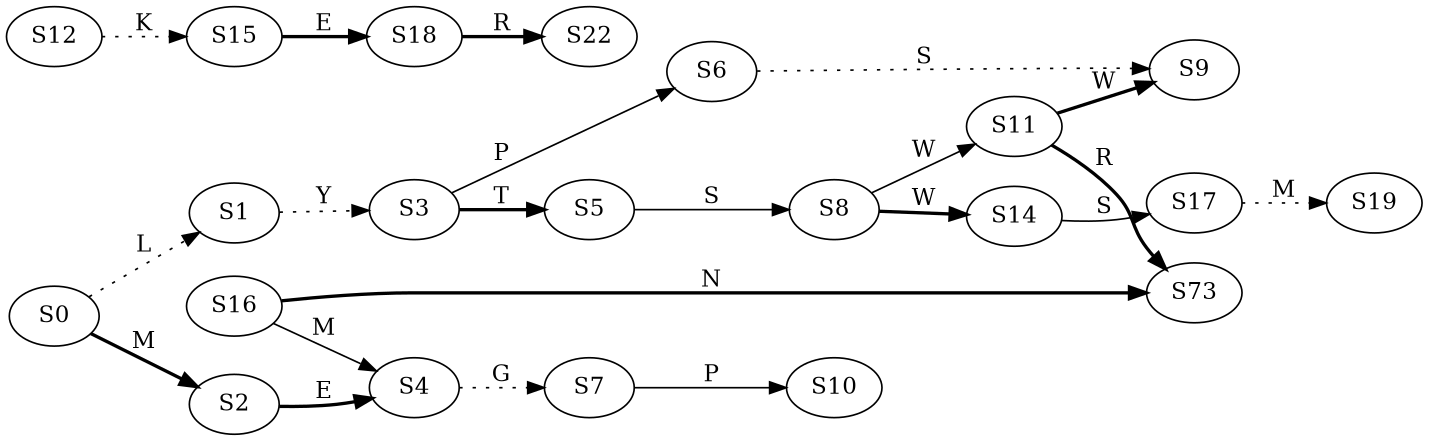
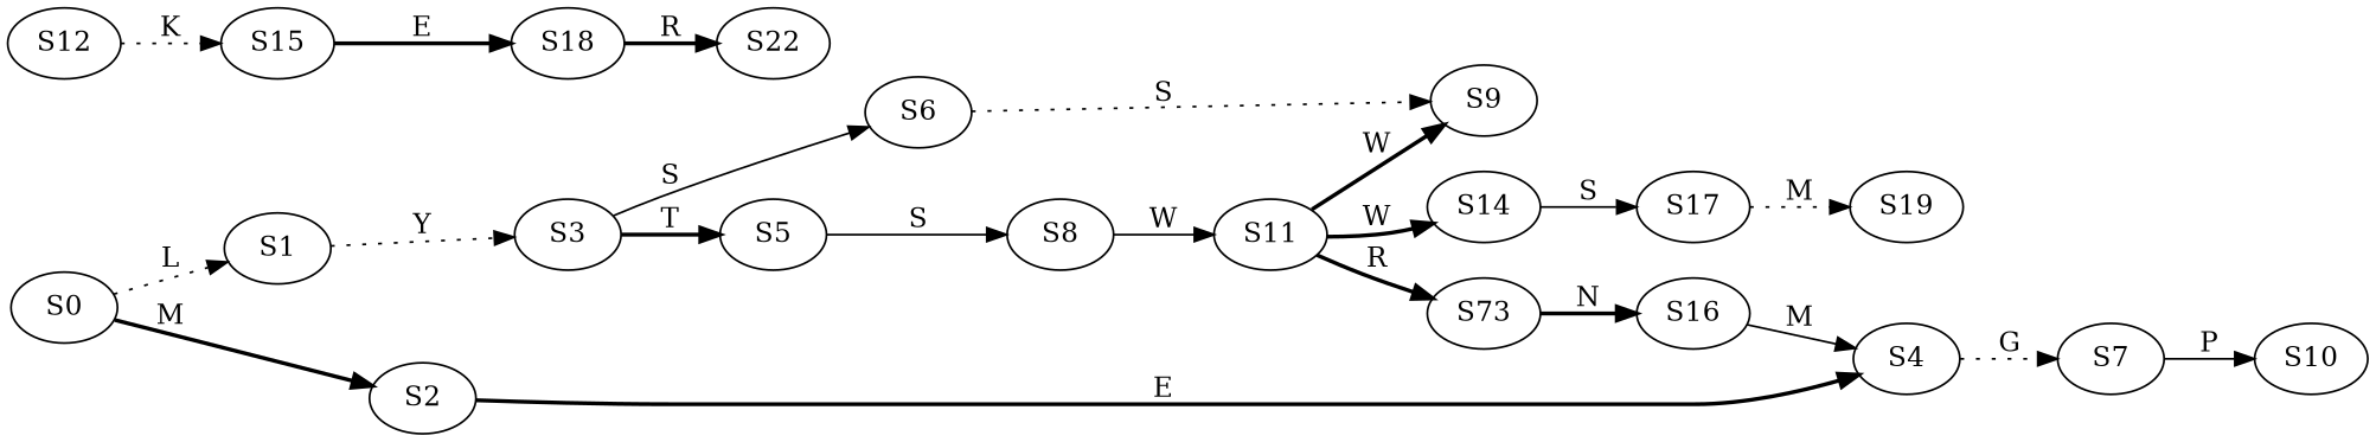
  strict digraph {
    rankdir=LR
    edge [style=bold]
    S0
    S1
    S2
    S3
    S4
    S5
    S6
    S7
    S8
    S9
    S10
    S11
    n13 [label=S73]
    S14
    S12
    S15
    S16
    S17
    S18
    S19
    n21 [label=S22]
    S0 -> S1 [label=L style=dotted]
    S0 -> S2 [label=M]
    S1 -> S3 [label=Y style=dotted]
    S2 -> S4 [label=E]
    S3 -> S5 [label=T]
-   S3 -> S6 [label=P style=solid]
+   S3 -> S6 [label=S style=solid]
    S4 -> S7 [label=G style=dotted]
    S5 -> S8 [label=S style=solid]
    S6 -> S9 [label=S style=dotted]
    S7 -> S10 [label=P style=solid]
    S8 -> S11 [label=W style=solid]
    S11 -> S9 [label=W]
    S11 -> n13 [label=R]
-   S8 -> S14 [label=W]
-   S16 -> n13 [label=N]
+   S11 -> S14 [label=W]
+   n13 -> S16 [label=N]
    S14 -> S17 [label=S style=solid]
    S12 -> S15 [label=K style=dotted]
    S15 -> S18 [label=E]
    S16 -> S4 [label=M style=solid]
    S17 -> S19 [label=M style=dotted]
    S18 -> n21 [label=R]
  }
